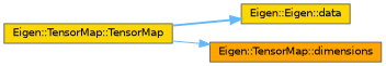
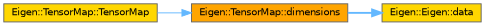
  digraph {
    rankdir=LR
    node [color=grey40 fillcolor=gold fontname=Helvetica fontsize=10 shape=box style=filled]
    edge [color=steelblue1 fontname=Helvetica fontsize=10 labelfontname=Helvetica labelfontsize=10]
    n1 [color=gray40 fontcolor=black height=0.2 label="Eigen::TensorMap::TensorMap" width=0.4]
    n2 [height=0.2 label="Eigen::Eigen::data" width=0.4]
    n3 [fillcolor=orange height=0.2 label="Eigen::TensorMap::dimensions" width=0.4]
-   n1 -> n2 [style=bold]
+   n3 -> n2 [style=bold]
    n1 -> n3 [style=solid]
  }
